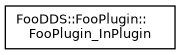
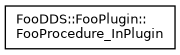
  digraph {
    rankdir=LR
-   n1 [color=black fillcolor=white fontname=Helvetica fontsize=10 height=0.2 label="FooDDS::FooPlugin::\lFooPlugin_InPlugin" shape=record style=filled width=0.4]
+   n1 [color=black fillcolor=white fontname=Helvetica fontsize=10 height=0.2 label="FooDDS::FooPlugin::\lFooProcedure_InPlugin" shape=record style=filled width=0.4]
  }
